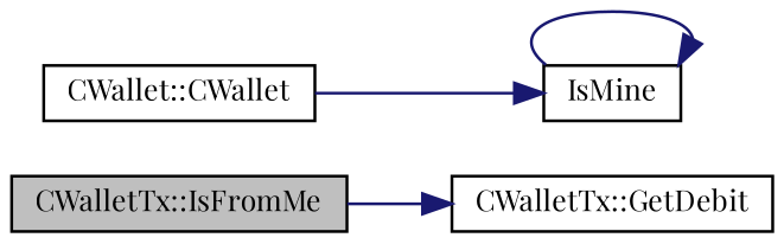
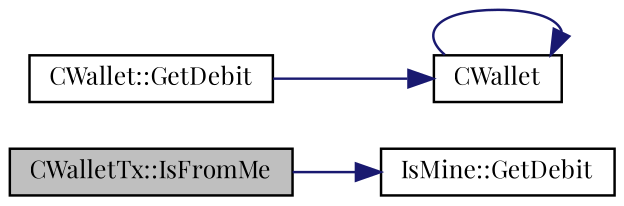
  digraph {
    fontname="Playfair Display"
    rankdir=LR
    node [color=black fillcolor=white fontname="Playfair Display" fontsize=10 shape=record style=filled]
    edge [color=midnightblue fontname="Playfair Display" fontsize=10 labelfontname=Helvetica labelfontsize=10 style=solid]
    n1 [fillcolor=grey75 fontcolor=black height=0.2 label="CWalletTx::IsFromMe" width=0.4]
-   n2 [height=0.2 label="CWalletTx::GetDebit" width=0.4]
-   n3 [height=0.2 label="CWallet::CWallet" width=0.4]
-   n4 [height=0.2 label=IsMine width=0.4]
+   n2 [height=0.2 label="IsMine::GetDebit" width=0.4]
+   n3 [height=0.2 label="CWallet::GetDebit" width=0.4]
+   n4 [height=0.2 label=CWallet width=0.4]
    n1 -> n2
    n3 -> n4
    n4 -> n4
  }
